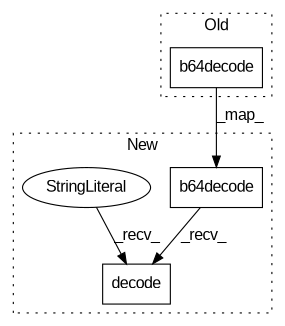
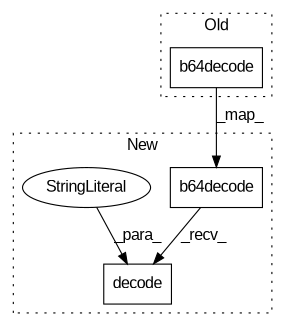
  digraph {
    fontname="Liberation Sans"
    node [a=32 l="10,1" shape=box fontname="Liberation Sans"]
    edge [fontname="Liberation Sans"]
    n1 [label=b64decode s="3489,3540"]
    n2 [l="7,1" label=decode s="3542,3556"]
    n3 [a=45 l=7 label=StringLiteral s=3549 shape=ellipse]
    n4 [label=b64decode s="3471,3522"]
    subgraph cluster_1 {
      label=New
      style=dotted
      n1
      n2
      n3
    }
    subgraph cluster_2 {
      label=Old
      style=dotted
      n4
    }
    n1 -> n2 [label=_recv_]
-   n3 -> n2 [label=_recv_]
+   n3 -> n2 [label=_para_]
    n4 -> n1 [label=_map_]
  }
